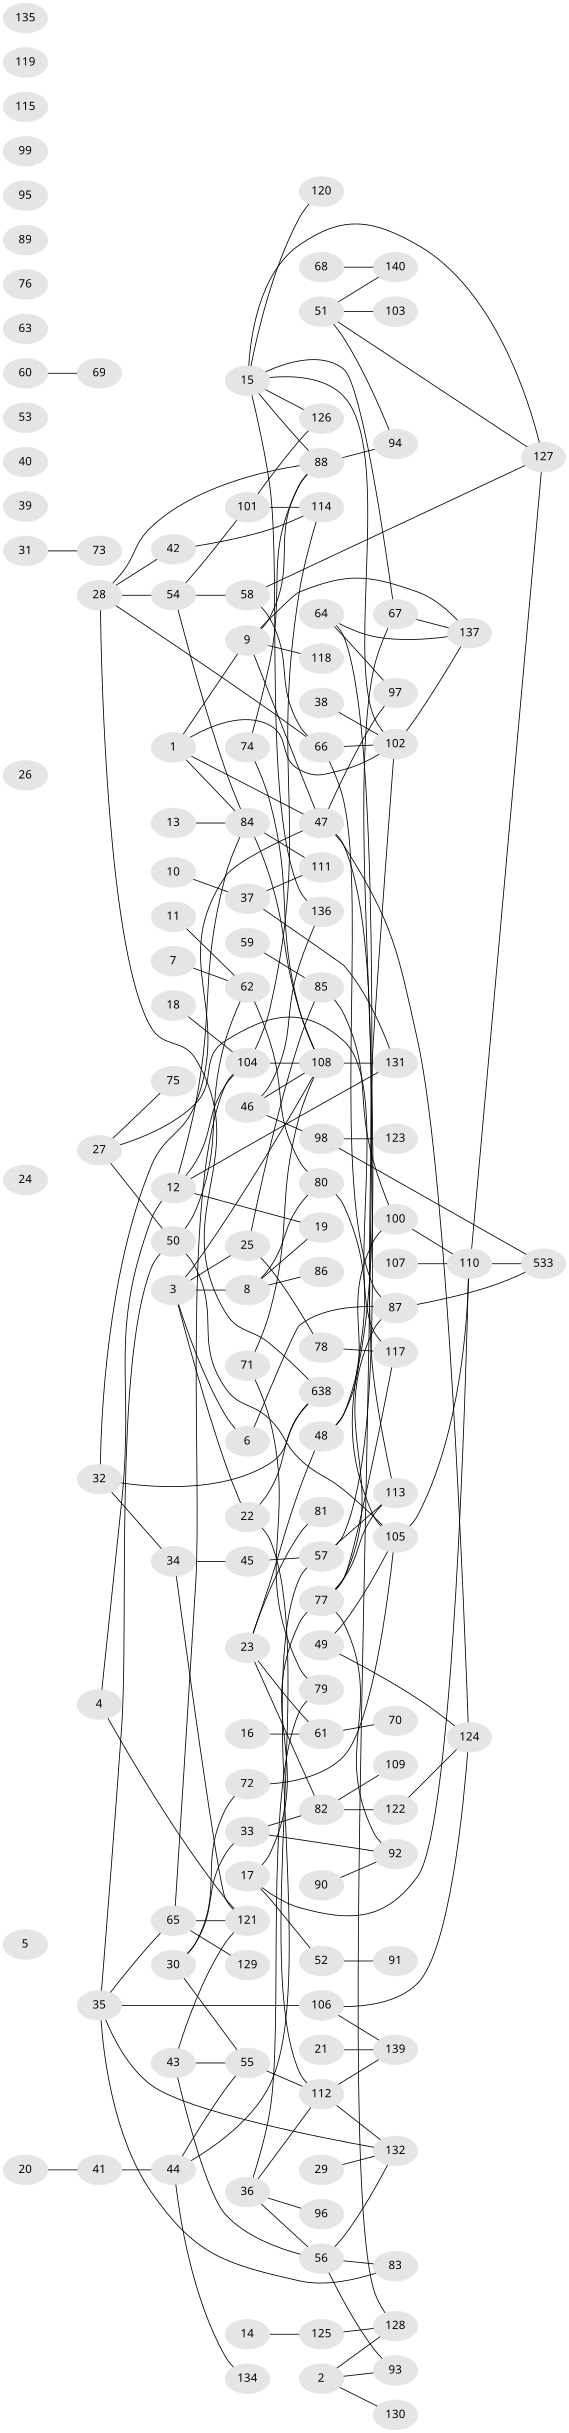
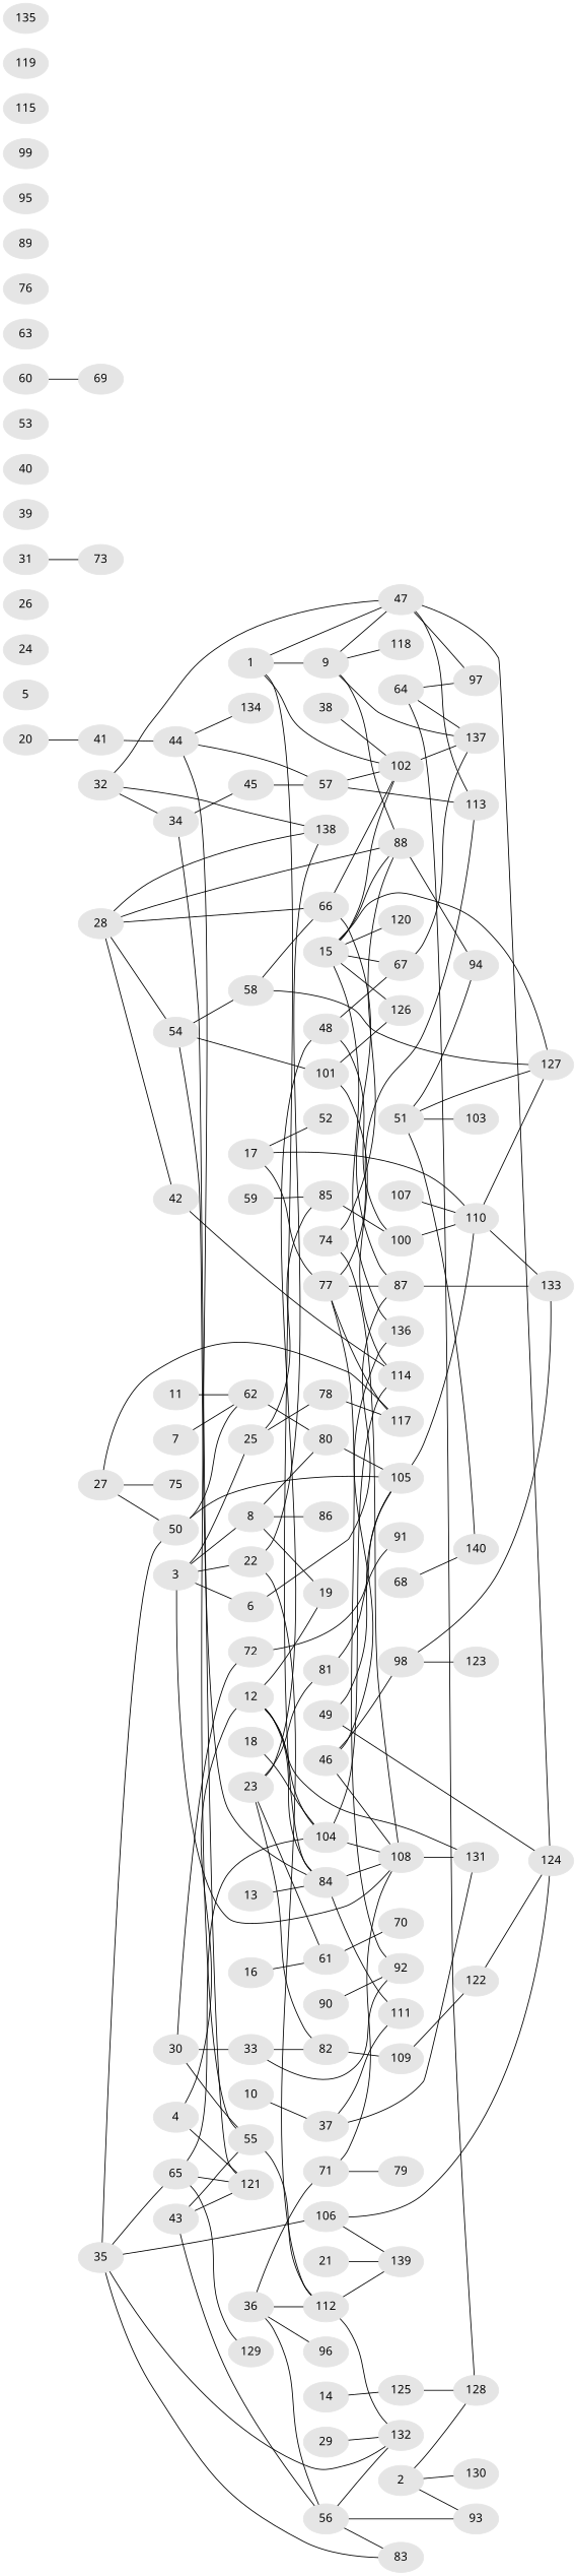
  graph {
    fontname="Noto Sans"
    rankdir=LR
    node [color=gray90 fontname="Noto Sans" style=filled]
    edge [fontname="Noto Sans"]
    1
    9
    47
    84
    102
    88
    118
    137
    97
    124
    113
    108
    111
    2
    93
    128
    130
    3
    6
    8
    22
    25
    87
    19
    80
    86
    112
-   138 [label=638]
+   138
    78
    85
    131
    4
    12
    121
    104
    5
-   133 [label=533]
+   133
    7
    62
    105
    94
    10
    37
    11
    114
    13
    14
    125
    15
    67
    120
    126
    127
    136
    16
    61
    70
    17
    52
    77
    110
    91
    117
    92
    18
    20
    41
    44
    21
    139
    132
    23
    48
    81
    82
    100
    109
    24
    26
    27
    50
    75
    28
    42
    54
    66
    58
    101
    29
    30
    33
    55
    72
    31
    73
    32
    34
    45
    57
    35
    65
    83
    106
    129
    36
    56
    71
    96
    79
    38
    39
    40
    134
    43
    46
    98
    123
    49
    51
    103
    140
    53
    59
    60
    69
    63
    64
    68
    74
    76
    122
    89
    90
    95
    99
    107
    115
    119
    135
    1 -- 9
    1 -- 47
    1 -- 84
    1 -- 102
    9 -- 47
    9 -- 88
    9 -- 118
    9 -- 137
    47 -- 97
    47 -- 124
    47 -- 113
    84 -- 108
    84 -- 111
    102 -- 137
    88 -- 94
    108 -- 131
    2 -- 93
    2 -- 128
    2 -- 130
    3 -- 108
    3 -- 6
    3 -- 8
    3 -- 22
    3 -- 25
    6 -- 87
    8 -- 19
    8 -- 80
    8 -- 86
    22 -- 112
    22 -- 138
    25 -- 78
    25 -- 85
    87 -- 133
    80 -- 105
    112 -- 139
    112 -- 132
    78 -- 117
    85 -- 100
    4 -- 12
    4 -- 121
    12 -- 84
    12 -- 19
    12 -- 131
    12 -- 104
    104 -- 108
    104 -- 114
    7 -- 62
    62 -- 80
    105 -- 110
    10 -- 37
    37 -- 111
    37 -- 131
    11 -- 62
    13 -- 84
    14 -- 125
    125 -- 128
    15 -- 102
    15 -- 88
    15 -- 67
    15 -- 120
    15 -- 126
    15 -- 127
    15 -- 136
    67 -- 137
    16 -- 61
    61 -- 70
    17 -- 52
    17 -- 77
    17 -- 110
-   52 -- 91
+   81 -- 91
    77 -- 113
    77 -- 87
    77 -- 117
    77 -- 92
    110 -- 133
    110 -- 127
    18 -- 104
    20 -- 41
    41 -- 44
    44 -- 55
    44 -- 57
    44 -- 134
    21 -- 139
    23 -- 61
    23 -- 48
    23 -- 81
    23 -- 82
    48 -- 67
    48 -- 100
    82 -- 109
    100 -- 110
-   82 -- 122
+   109 -- 122
    27 -- 117
    27 -- 50
    27 -- 75
    50 -- 62
    50 -- 105
    28 -- 88
    28 -- 138
    28 -- 42
    28 -- 54
    28 -- 66
    42 -- 114
    54 -- 84
    54 -- 58
    54 -- 101
    66 -- 102
    66 -- 87
    58 -- 127
    58 -- 66
    101 -- 114
    101 -- 126
    29 -- 132
    30 -- 33
    30 -- 55
    30 -- 72
    33 -- 92
    33 -- 82
    55 -- 112
    72 -- 105
    31 -- 73
    32 -- 47
    32 -- 138
    32 -- 34
    34 -- 121
    34 -- 45
    45 -- 57
    57 -- 102
    57 -- 113
    35 -- 132
    35 -- 50
    35 -- 65
    35 -- 83
    35 -- 106
    65 -- 121
    65 -- 104
    65 -- 129
    106 -- 124
    106 -- 139
    36 -- 112
    36 -- 56
-   36 -- 79
+   36 -- 71
    36 -- 96
    56 -- 93
    56 -- 132
    56 -- 83
    71 -- 108
    71 -- 79
    38 -- 102
    43 -- 121
    43 -- 55
    43 -- 56
    46 -- 108
    46 -- 136
    46 -- 98
    98 -- 133
    98 -- 123
    49 -- 124
    49 -- 105
    51 -- 94
    51 -- 127
    51 -- 103
    51 -- 140
    59 -- 85
    60 -- 69
    64 -- 137
    64 -- 97
    64 -- 128
    68 -- 140
    74 -- 88
    74 -- 108
    122 -- 124
    90 -- 92
    107 -- 110
  }
